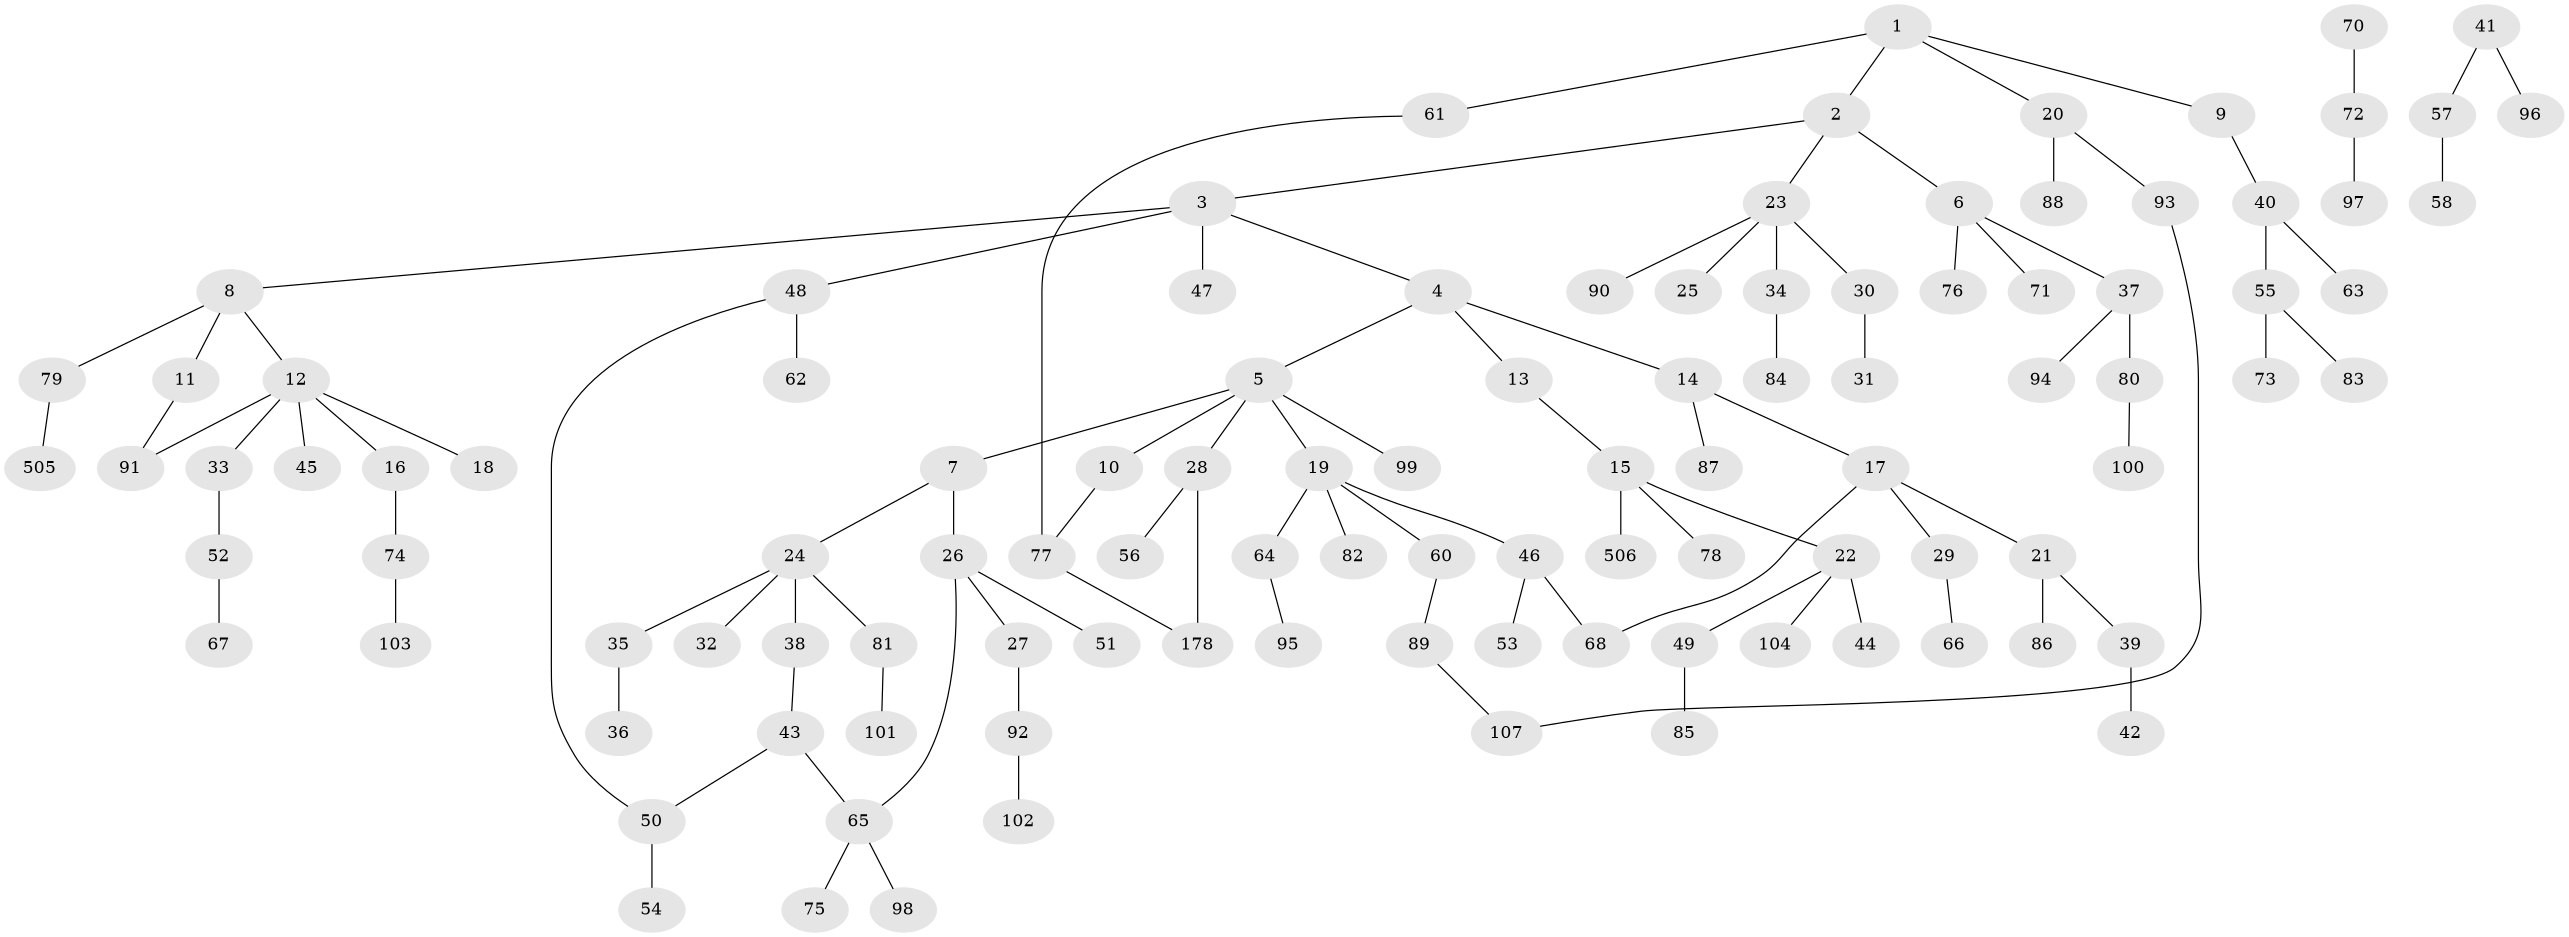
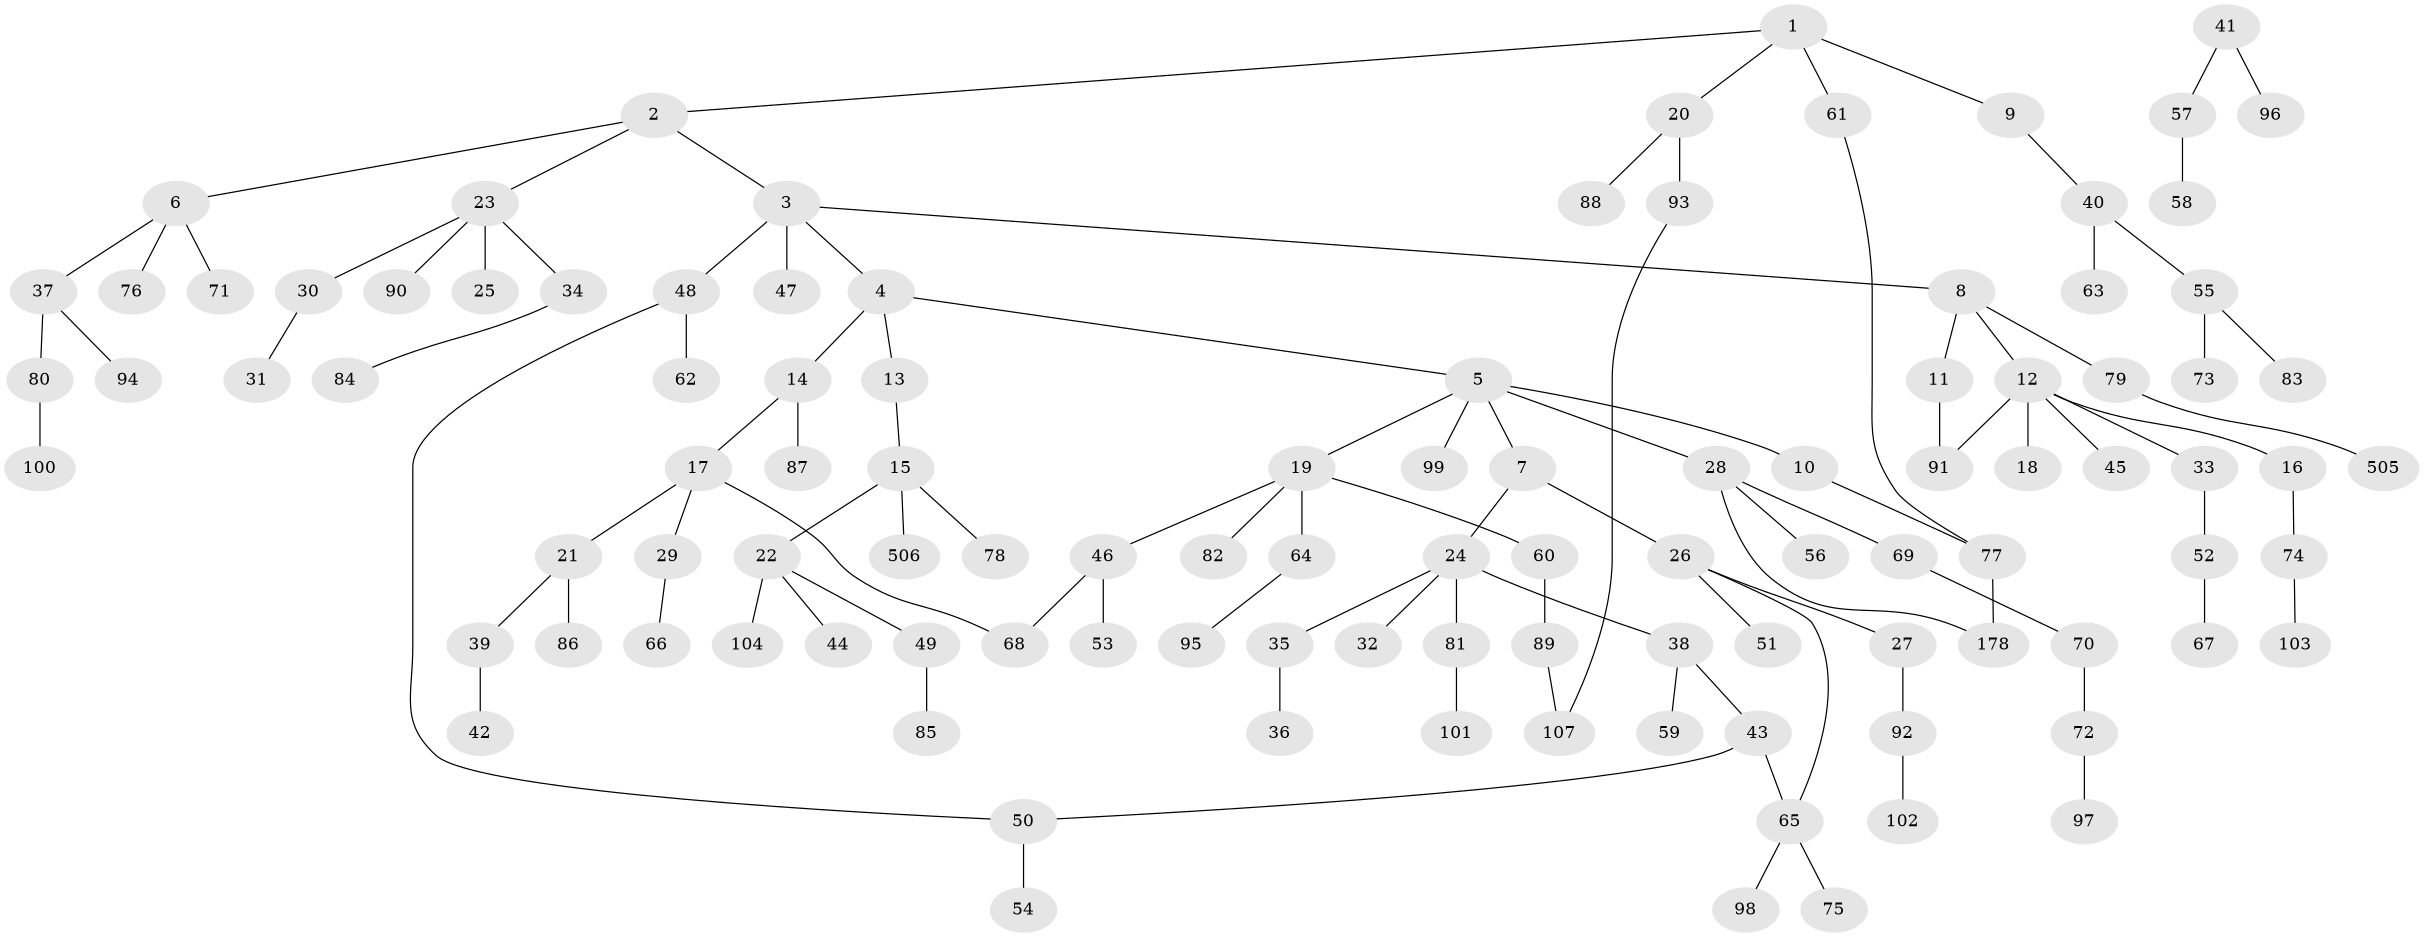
  graph {
    node [color=gray90 style=filled]
    1
    2
    9
    20
    61
    3
    6
    23
    40
    88
    93
    77
    4
    8
    47
    48
    37
    71
    76
    25
    30
    34
    90
    5
    13
    14
    11
    12
    79
    50
    62
    7
    10
    19
    28
    99
    15
    17
    87
    24
    26
    46
    60
    64
    82
    56
+   69
    n48 [label=178]
    80
    94
    32
    35
    38
    81
    27
    51
    65
    91
    16
    18
    33
    45
    n63 [label=505]
    55
    63
    74
    52
    22
    78
    n70 [label=506]
    21
    29
    68
    44
    49
    104
    103
    39
    86
    66
    53
    89
    95
    107
    42
    85
    31
    84
    36
    43
+   59
    101
    92
    75
    98
    102
    70
    41
    57
    96
    67
    100
    73
    83
    58
    54
    72
    97
    1 -- 2
    1 -- 9
    1 -- 20
    1 -- 61
    2 -- 3
    2 -- 6
    2 -- 23
    9 -- 40
    20 -- 88
    20 -- 93
    61 -- 77
    3 -- 4
    3 -- 8
    3 -- 47
    3 -- 48
    6 -- 37
    6 -- 71
    6 -- 76
    23 -- 25
    23 -- 30
    23 -- 34
    23 -- 90
    40 -- 55
    40 -- 63
    93 -- 107
    77 -- n48
    4 -- 5
    4 -- 13
    4 -- 14
    8 -- 11
    8 -- 12
    8 -- 79
    48 -- 50
    48 -- 62
    37 -- 80
    37 -- 94
    30 -- 31
    34 -- 84
    5 -- 7
    5 -- 10
    5 -- 19
    5 -- 28
    5 -- 99
    13 -- 15
    14 -- 17
    14 -- 87
    11 -- 91
    12 -- 91
    12 -- 16
    12 -- 18
    12 -- 33
    12 -- 45
    79 -- n63
    50 -- 54
    7 -- 24
    7 -- 26
    10 -- 77
    19 -- 46
    19 -- 60
    19 -- 64
    19 -- 82
    28 -- 56
+   28 -- 69
    28 -- n48
    15 -- 22
    15 -- 78
    15 -- n70
    17 -- 21
    17 -- 29
    17 -- 68
    24 -- 32
    24 -- 35
    24 -- 38
    24 -- 81
    26 -- 27
    26 -- 51
    26 -- 65
    46 -- 68
    46 -- 53
    60 -- 89
    64 -- 95
+   69 -- 70
    80 -- 100
    35 -- 36
    38 -- 43
+   38 -- 59
    81 -- 101
    27 -- 92
    65 -- 75
    65 -- 98
    16 -- 74
    33 -- 52
    55 -- 73
    55 -- 83
    74 -- 103
    52 -- 67
    22 -- 44
    22 -- 49
    22 -- 104
    21 -- 39
    21 -- 86
    29 -- 66
    49 -- 85
    39 -- 42
    89 -- 107
    43 -- 50
    43 -- 65
    92 -- 102
    70 -- 72
    41 -- 57
    41 -- 96
    57 -- 58
    72 -- 97
  }
